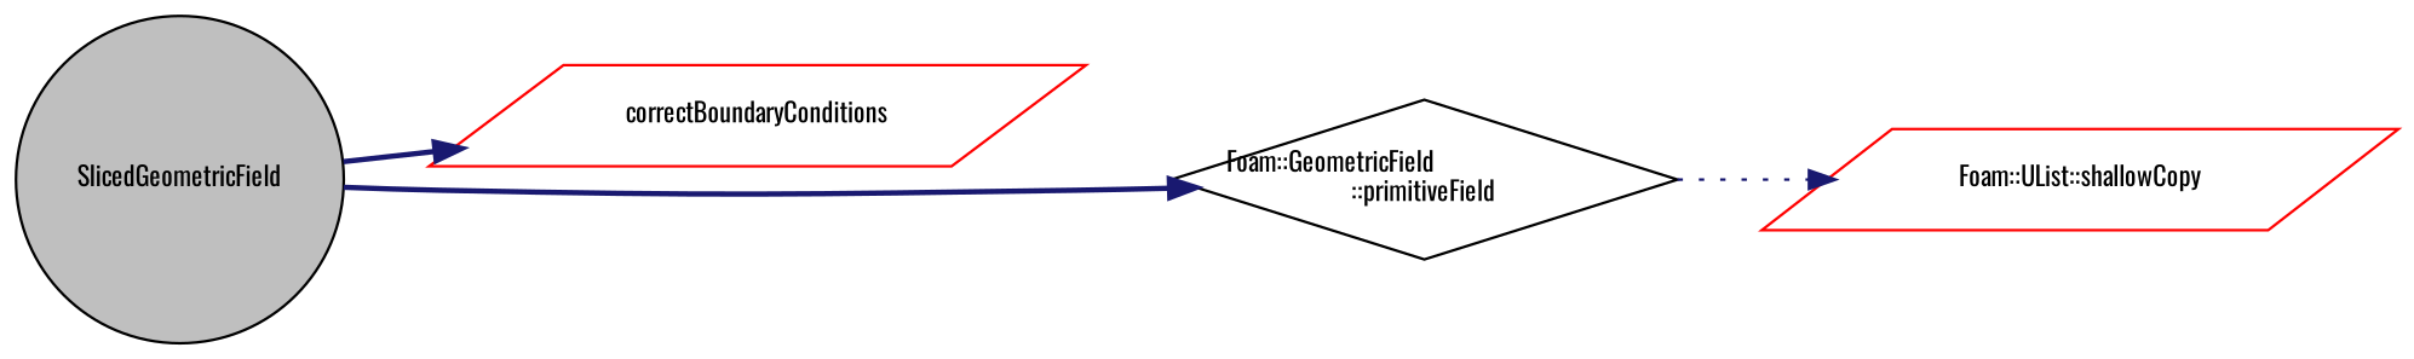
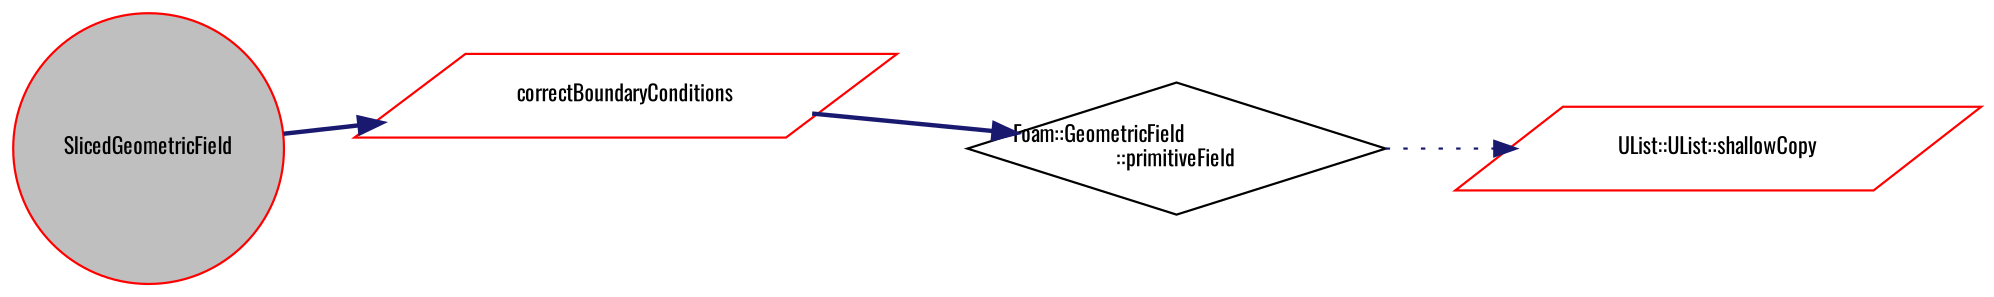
  digraph {
    fontname=Oswald
    rankdir=LR
    node [color=black fontname=Oswald fontsize=10 shape=parallelogram]
    edge [color=midnightblue fontname=Oswald fontsize=10 labelfontname=Helvetica labelfontsize=10 style=bold]
-   n1 [fillcolor=grey75 fontcolor=black height=0.2 label=SlicedGeometricField shape=circle style=filled width=0.4]
+   n1 [color=red fillcolor=grey75 fontcolor=black height=0.2 label=SlicedGeometricField shape=circle style=filled width=0.4]
    n2 [color=red height=0.2 label=correctBoundaryConditions width=0.4]
    n3 [height=0.2 label="Foam::GeometricField\l::primitiveField" shape=diamond width=0.4]
-   n4 [color=red height=0.2 label="Foam::UList::shallowCopy" width=0.4]
+   n4 [color=red height=0.2 label="UList::UList::shallowCopy" width=0.4]
    n1 -> n2
-   n1 -> n3
+   n2 -> n3
    n3 -> n4 [style=dotted]
  }
